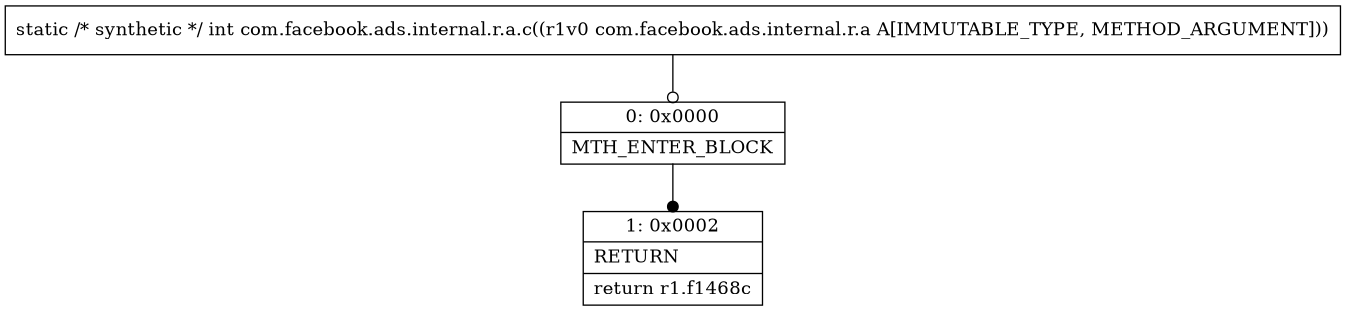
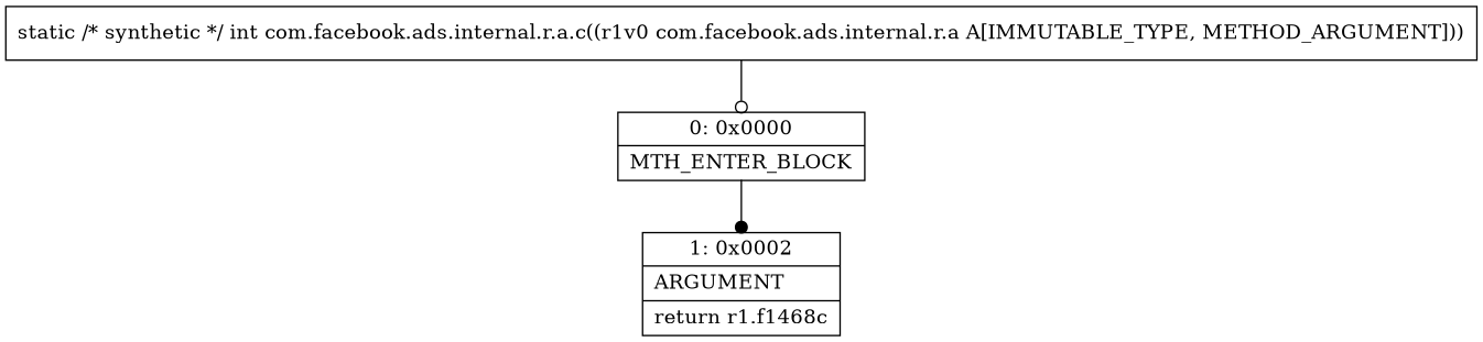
  digraph {
    node [shape=record]
    n1 [label="{0\:\ 0x0000|MTH_ENTER_BLOCK\l}"]
-   n2 [label="{1\:\ 0x0002|RETURN\l|return r1.f1468c\l}"]
+   n2 [label="{1\:\ 0x0002|ARGUMENT\l|return r1.f1468c\l}"]
    n3 [label="{static \/* synthetic *\/ int com.facebook.ads.internal.r.a.c((r1v0 com.facebook.ads.internal.r.a A[IMMUTABLE_TYPE, METHOD_ARGUMENT])) }"]
    n1 -> n2 [arrowhead=dot]
    n3 -> n1 [arrowhead=odot]
  }
